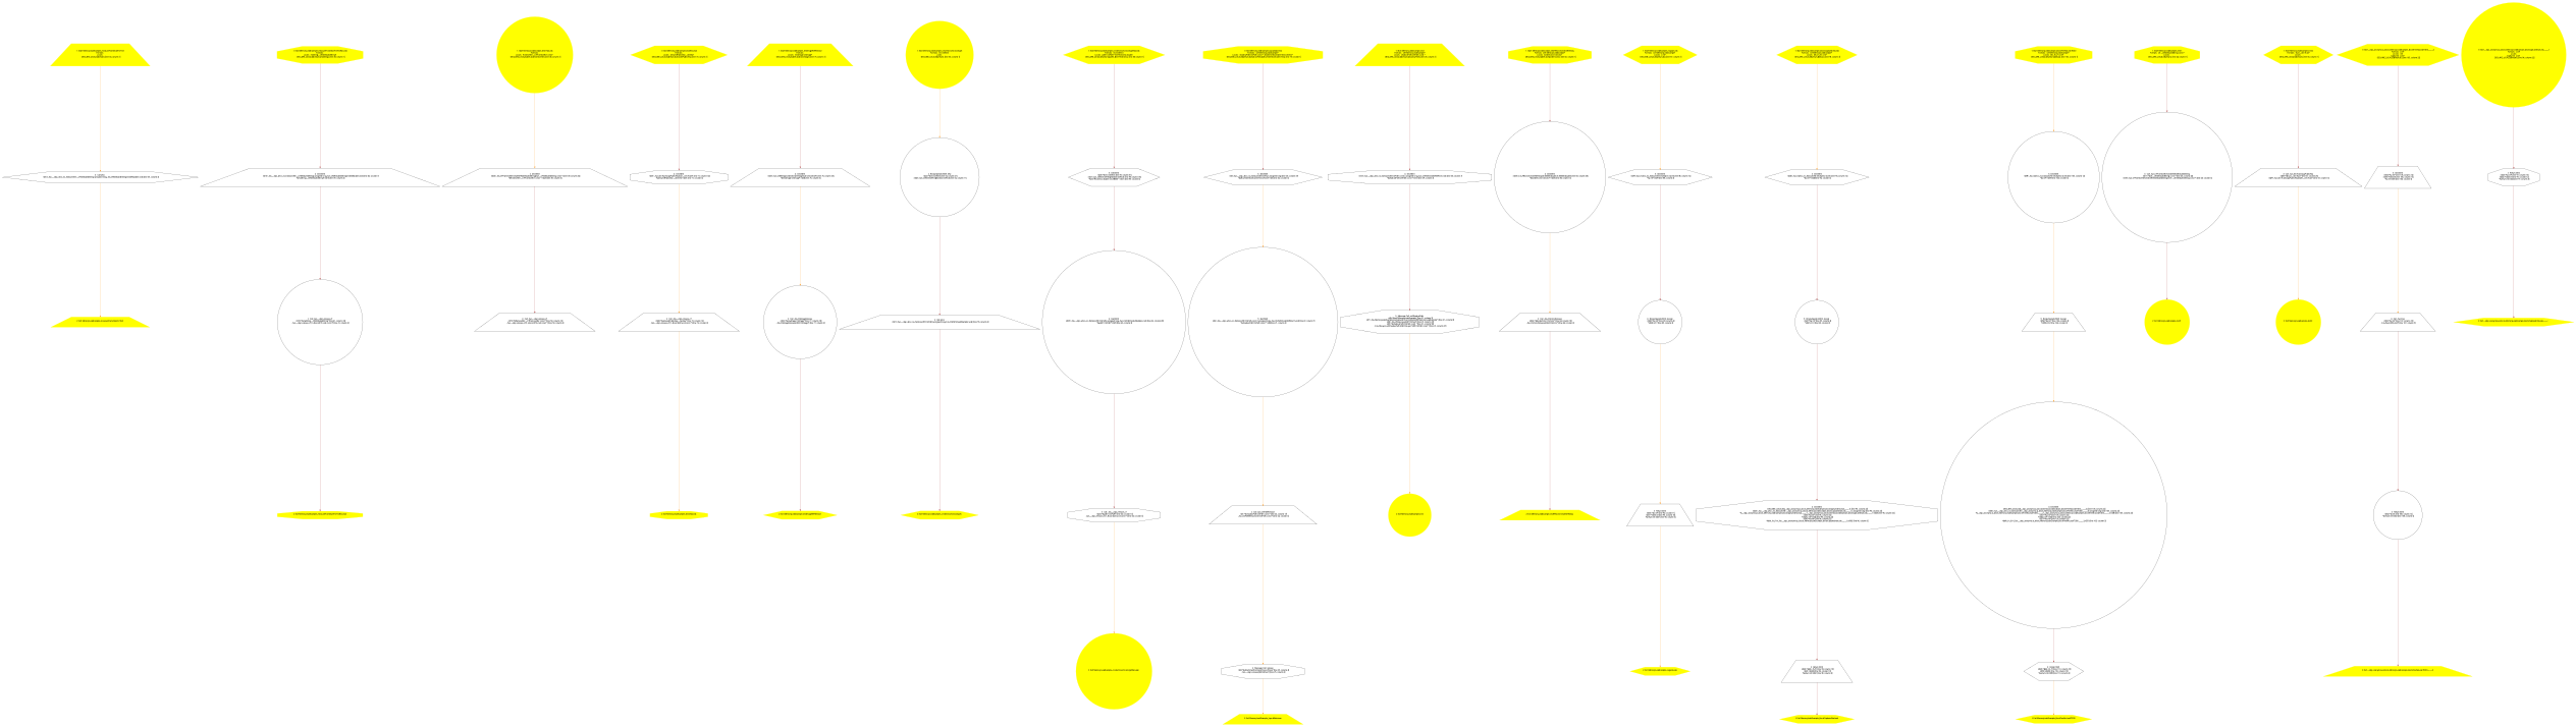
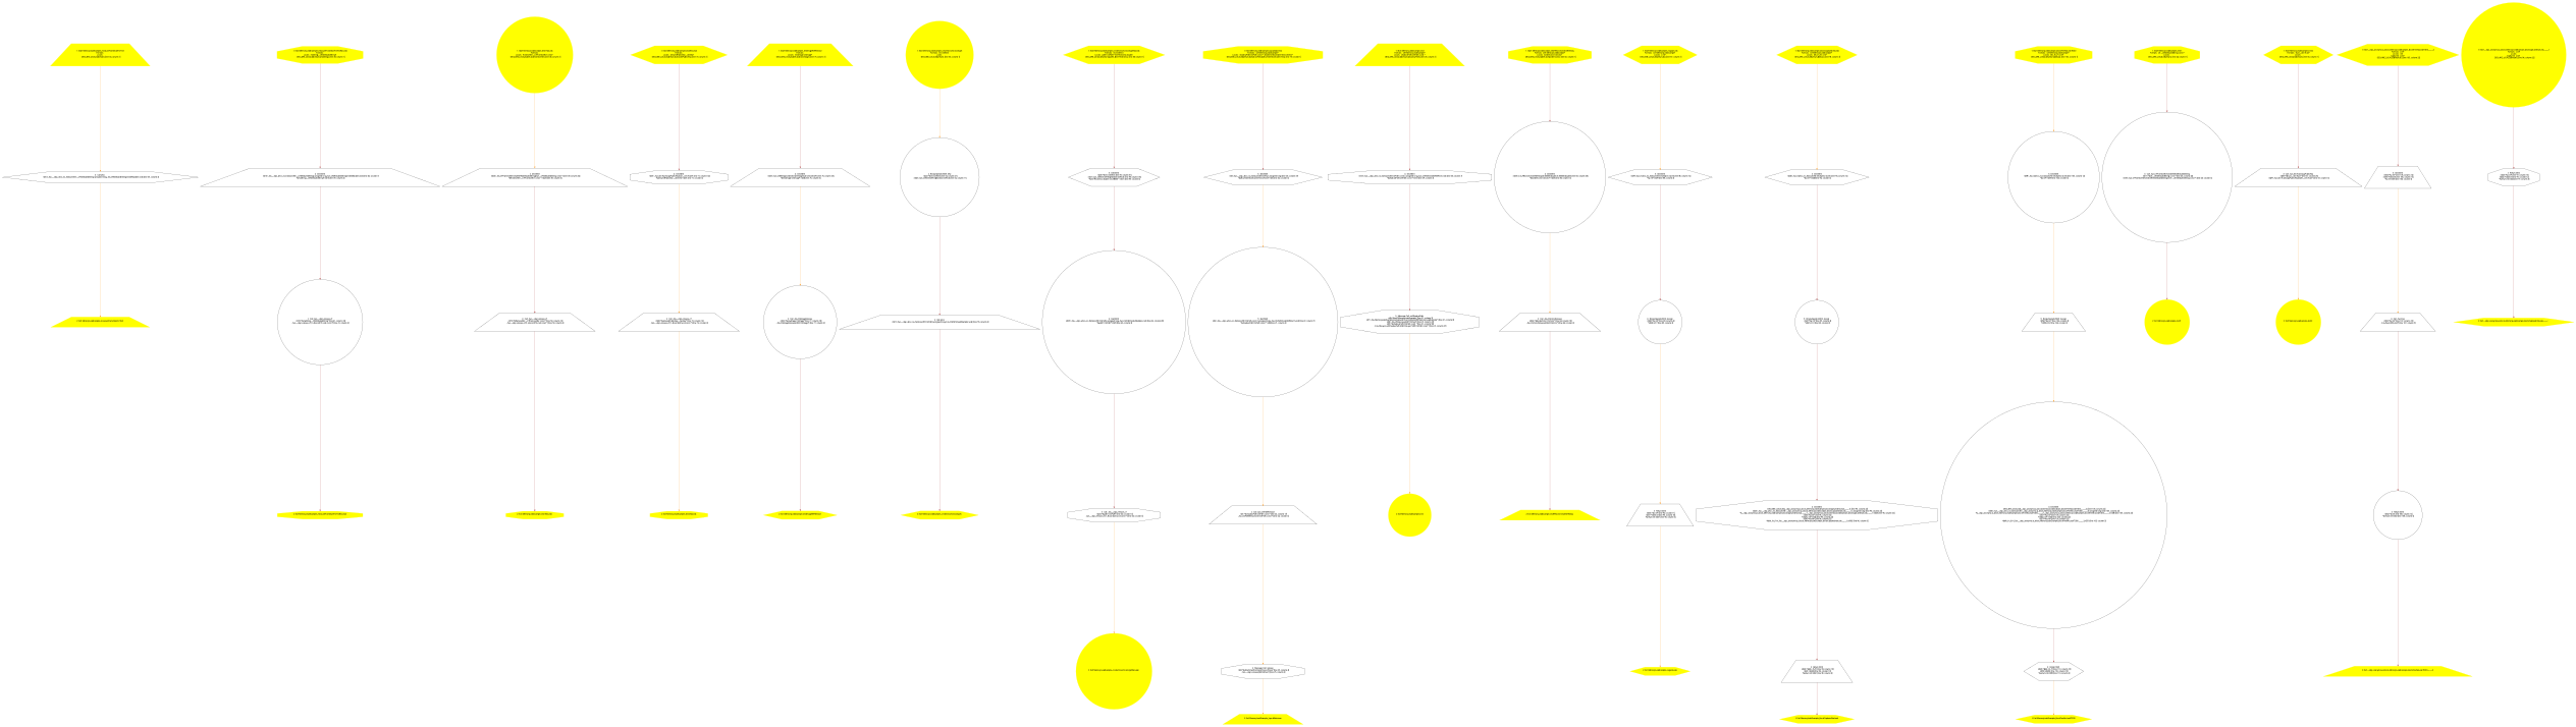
  digraph {
    fontname=Roboto
    node [fontname=Roboto shape=trapezium]
    edge [color=brown fontname=Roboto]
    n1 [color=yellow label="1: Start MemoryLeakExample_measureFrameSizeForText\nFormals: \nLocals:  \n   DECLARE_LOCALS(&return); [line 34, column 1]\n " style=filled]
    n2 [label="3:  Call alloc \n   n$14=_fun___objc_alloc_no_fail(sizeof(t=__CFAttributedString):unsigned long,_fun_CFAttributedStringCreateMutable:void) [line 35, column 3]\n " shape=hexagon]
    n3 [color=yellow label="2: Exit MemoryLeakExample_measureFrameSizeForText \n  " style=filled]
    n4 [color=yellow label="1: Start MemoryLeakExample_measureFrameSizeForTextNoLeak\nFormals: \nLocals:  maString:__CFAttributedString* \n   DECLARE_LOCALS(&return,&maString); [line 38, column 1]\n " shape=octagon style=filled]
    n5 [label="4:  DeclStmt \n   n$16=_fun___objc_alloc_no_fail(sizeof(t=__CFAttributedString):unsigned long,_fun_CFAttributedStringCreateMutable:void) [line 40, column 7]\n  *&maString:__CFAttributedString*=n$16 [line 39, column 3]\n "]
    n6 [label="3:  Call _fun___objc_release_cf \n   n$15=*&maString:__CFAttributedString* [line 41, column 13]\n  _fun___objc_release_cf(1:_Bool,n$15:void const *) [line 41, column 3]\n " shape=circle]
    n7 [color=yellow label="2: Exit MemoryLeakExample_measureFrameSizeForTextNoLeak \n  " shape=octagon style=filled]
    n8 [color=yellow label="1: Start MemoryLeakExample_test1NoLeak\nFormals: \nLocals:  framesetter:__CTFramesetter const * \n   DECLARE_LOCALS(&return,&framesetter); [line 48, column 1]\n " shape=circle style=filled]
    n9 [label="4:  DeclStmt \n   n$20=_fun_CTFramesetterCreateWithAttributedString(null:__CFAttributedString const *) [line 49, column 34]\n  *&framesetter:__CTFramesetter const *=n$20 [line 49, column 3]\n "]
    n10 [label="3:  Call _fun___objc_release_cf \n   n$19=*&framesetter:__CTFramesetter const * [line 50, column 13]\n  _fun___objc_release_cf(1:_Bool,n$19:void const *) [line 50, column 3]\n "]
+   n11 [color=yellow label="2: Exit MemoryLeakExample_test1NoLeak \n  " shape=octagon style=filled]
    n12 [color=yellow label="1: Start MemoryLeakExample_test2NoLeak\nFormals: \nLocals:  allowedPublicKey:__SecKey* \n   DECLARE_LOCALS(&return,&allowedPublicKey); [line 70, column 1]\n " shape=hexagon style=filled]
    n13 [label="4:  DeclStmt \n   n$31=_fun_SecTrustCopyPublicKey(null:__SecTrust*) [line 71, column 32]\n  *&allowedPublicKey:__SecKey*=n$31 [line 71, column 3]\n " shape=octagon]
    n14 [label="3:  Call _fun___objc_release_cf \n   n$30=*&allowedPublicKey:__SecKey* [line 72, column 13]\n  _fun___objc_release_cf(1:_Bool,n$30:void const *) [line 72, column 3]\n "]
    n15 [color=yellow label="2: Exit MemoryLeakExample_test2NoLeak \n  " shape=octagon style=filled]
    n16 [color=yellow label="1: Start MemoryLeakExample_testImageRefRelease\nFormals: \nLocals:  newImage:CGImage* \n   DECLARE_LOCALS(&return,&newImage); [line 75, column 1]\n " style=filled]
    n17 [label="4:  DeclStmt \n   n$33=_fun_CGBitmapContextCreateImage(null:CGContext*) [line 76, column 25]\n  *&newImage:CGImage*=n$33 [line 76, column 3]\n "]
    n18 [label="3:  Call _fun_CGImageRelease \n   n$32=*&newImage:CGImage* [line 77, column 18]\n  _fun_CGImageRelease(n$32:CGImage*) [line 77, column 3]\n " shape=circle]
    n19 [color=yellow label="2: Exit MemoryLeakExample_testImageRefRelease \n  " shape=hexagon style=filled]
    n20 [color=yellow label="1: Start MemoryLeakExample_createCloseCrossGlyph:\nFormals:  rect:CGRect\nLocals:  \n   DECLARE_LOCALS(&return); [line 53, column 1]\n " shape=circle style=filled]
    n21 [label="4:  BinaryOperatorStmt: Mul \n   n$22=*&rect:CGRect [line 54, column 27]\n  n$23=_fun_CGRectGetHeight(n$22:CGRect) [line 54, column 11]\n " shape=circle]
    n22 [label="3:  Call alloc \n   n$21=_fun___objc_alloc_no_fail(sizeof(t=CGPath):unsigned long,_fun_CGPathCreateMutable:void) [line 55, column 3]\n "]
    n23 [color=yellow label="2: Exit MemoryLeakExample_createCloseCrossGlyph: \n  " shape=hexagon style=filled]
    n24 [color=yellow label="1: Start MemoryLeakExample_createCloseCrossGlyphNoLeak:\nFormals:  rect:CGRect\nLocals:  path1:CGPath* lineThickness:double \n   DECLARE_LOCALS(&return,&path1,&lineThickness); [line 58, column 1]\n " shape=hexagon style=filled]
    n25 [label="5:  DeclStmt \n   n$26=*&rect:CGRect [line 59, column 51]\n  n$27=_fun_CGRectGetHeight(n$26:CGRect) [line 59, column 35]\n  *&lineThickness:double=(0.200000 * n$27) [line 59, column 3]\n " shape=hexagon]
    n26 [label="4:  DeclStmt \n   n$25=_fun___objc_alloc_no_fail(sizeof(t=CGPath):unsigned long,_fun_CGPathCreateMutable:void) [line 62, column 28]\n  *&path1:CGPath*=n$25 [line 62, column 3]\n " shape=circle]
    n27 [label="3:  Call _fun___objc_release_cf \n   n$24=*&path1:CGPath* [line 63, column 13]\n  _fun___objc_release_cf(1:_Bool,n$24:void const *) [line 63, column 3]\n " shape=octagon]
    n28 [color=yellow label="2: Exit MemoryLeakExample_createCloseCrossGlyphNoLeak: \n  " shape=circle style=filled]
    n29 [color=yellow label="1: Start MemoryLeakExample_layoutSubviews\nFormals:  self:MemoryLeakExample*\nLocals:  shadowPath:CGPath const * attachmentContainerView:UIView* \n   DECLARE_LOCALS(&return,&shadowPath,&attachmentContainerView); [line 19, column 1]\n " shape=octagon style=filled]
    n30 [label="6:  DeclStmt \n   n$5=_fun___objc_alloc_no_fail(sizeof(t=UIView):unsigned long) [line 20, column 37]\n  *&attachmentContainerView:UIView*=n$5 [line 20, column 3]\n " shape=hexagon]
    n31 [label="5:  DeclStmt \n   n$4=_fun___objc_alloc_no_fail(sizeof(t=CGPath const ):unsigned long,_fun_CGPathCreateWithRect:void) [line 22, column 7]\n  *&shadowPath:CGPath const *=n$4 [line 21, column 3]\n " shape=circle]
    n32 [label="4:  Call _fun_CGPathRelease \n   n$1=*&shadowPath:CGPath const * [line 24, column 17]\n  _fun_CGPathRelease(n$1:CGPath const *) [line 24, column 3]\n "]
    n33 [color=yellow label="2: Exit MemoryLeakExample_layoutSubviews \n  " style=filled]
    n34 [label="3:  Message Call: release \n   n$0=*&attachmentContainerView:UIView* [line 25, column 4]\n  _fun___objc_release(n$0:UIView*) [line 25, column 3]\n " shape=octagon]
    n35 [color=yellow label="1: Start MemoryLeakExample_test\nFormals:  self:MemoryLeakExample*\nLocals:  shadowPath:CGPath const * \n   DECLARE_LOCALS(&return,&shadowPath); [line 28, column 1]\n " style=filled]
    n36 [label="4:  DeclStmt \n   n$13=_fun___objc_alloc_no_fail(sizeof(t=CGPath const ):unsigned long,_fun_CGPathCreateWithRect:void) [line 30, column 7]\n  *&shadowPath:CGPath const *=n$13 [line 29, column 3]\n " shape=octagon]
    n37 [label="3:  Message Call: setShadowPath: \n   n$6=*&self:MemoryLeakExample* [line 31, column 3]\n  n$7=_fun_MemoryLeakExample_backgroundCoveringView(n$6:MemoryLeakExample*) [line 31, column 8]\n  n$8=_fun_UIView_layer(n$7:UIView*) [line 31, column 31]\n  n$9=*&shadowPath:CGPath const * [line 31, column 50]\n  _fun_CALayer_setShadowPath:(n$8:CALayer*,n$9:CGPath const *) [line 31, column 37]\n " shape=octagon]
    n38 [color=yellow label="2: Exit MemoryLeakExample_test \n  " shape=circle style=filled]
    n39 [color=yellow label="1: Start MemoryLeakExample_testFBColorCreateWithGray\nFormals:  self:MemoryLeakExample*\nLocals:  borderColor:CGColor* \n   DECLARE_LOCALS(&return,&borderColor); [line 82, column 1]\n " shape=octagon style=filled]
    n40 [label="4:  DeclStmt \n   n$35=_fun_FBColorCreateWithGray(0.000000:double,0.300000:double) [line 83, column 28]\n  *&borderColor:CGColor*=n$35 [line 83, column 3]\n " shape=circle]
    n41 [label="3:  Call _fun_CGColorRelease \n   n$34=*&borderColor:CGColor* [line 84, column 18]\n  _fun_CGColorRelease(n$34:CGColor*) [line 84, column 3]\n "]
    n42 [color=yellow label="2: Exit MemoryLeakExample_testFBColorCreateWithGray \n  " style=filled]
    n43 [color=yellow label="1: Start MemoryLeakExample_regularLeak\nFormals:  self:MemoryLeakExample*\nLocals:  x:int* \n   DECLARE_LOCALS(&return,&x); [line 87, column 1]\n " shape=hexagon style=filled]
    n44 [label="5:  DeclStmt \n   n$39=_fun_malloc_no_fail(sizeof(t=int;nbytes=4):int) [line 88, column 12]\n  *&x:int*=n$39 [line 88, column 3]\n " shape=hexagon]
    n45 [label="4:  BinaryOperatorStmt: Assign \n   n$38=*&x:int* [line 89, column 4]\n  *n$38:int=7 [line 89, column 3]\n " shape=circle]
    n46 [label="3:  Return Stmt \n   n$36=*&x:int* [line 90, column 11]\n  n$37=*n$36:int [line 90, column 10]\n  *&return:int=n$37 [line 90, column 3]\n "]
    n47 [color=yellow label="2: Exit MemoryLeakExample_regularLeak \n  " shape=hexagon style=filled]
    n48 [color=yellow label="1: Start MemoryLeakExample_blockCapturedVarLeak\nFormals:  self:MemoryLeakExample*\nLocals:  blk:_fn_(*) x:int* \n   DECLARE_LOCALS(&return,&blk,&x); [line 93, column 1]\n " shape=hexagon style=filled]
    n49 [label="6:  DeclStmt \n   n$48=_fun_malloc_no_fail(sizeof(t=int;nbytes=4):int) [line 94, column 12]\n  *&x:int*=n$48 [line 94, column 3]\n " shape=hexagon]
    n50 [label="5:  BinaryOperatorStmt: Assign \n   n$47=*&x:int* [line 95, column 4]\n  *n$47:int=2 [line 95, column 3]\n " shape=circle]
    n51 [label="4:  DeclStmt \n   DECLARE_LOCALS(&__objc_anonymous_block_MemoryLeakExample_blockCapturedVarLeak______1); [line 96, column 22]\n  n$45=_fun___objc_alloc_no_fail(sizeof(t=__objc_anonymous_block_MemoryLeakExample_blockCapturedVarLeak______1):unsigned long) [line 96, column 22]\n  *&__objc_anonymous_block_MemoryLeakExample_blockCapturedVarLeak______1:__objc_anonymous_block_MemoryLeakExample_blockCapturedVarLeak______1=n$45 [line 96, column 22]\n  n$46=*&x:int* [line 96, column 22]\n  *n$45.x:int*=n$46 [line 96, column 22]\n  n$42=*&x:int* [line 96, column 22]\n  *&blk:_fn_(*)=(_fun___objc_anonymous_block_MemoryLeakExample_blockCapturedVarLeak______1,n$42) [line 96, column 3]\n " shape=octagon]
    n52 [color=yellow label="2: Exit MemoryLeakExample_blockCapturedVarLeak \n  " shape=hexagon style=filled]
    n53 [label="3:  Return Stmt \n   n$40=*&blk:_fn_(*) [line 99, column 10]\n  n$41=n$40() [line 99, column 10]\n  *&return:int=n$41 [line 99, column 3]\n "]
    n54 [color=yellow label="1: Start MemoryLeakExample_blockFreeNoLeakTODO\nFormals:  self:MemoryLeakExample*\nLocals:  blk:_fn_(*) x:int* \n   DECLARE_LOCALS(&return,&blk,&x); [line 102, column 1]\n " shape=octagon style=filled]
    n55 [label="6:  DeclStmt \n   n$59=_fun_malloc_no_fail(sizeof(t=int;nbytes=4):int) [line 103, column 12]\n  *&x:int*=n$59 [line 103, column 3]\n " shape=circle]
    n56 [label="5:  BinaryOperatorStmt: Assign \n   n$58=*&x:int* [line 104, column 4]\n  *n$58:int=2 [line 104, column 3]\n "]
    n57 [label="4:  DeclStmt \n   DECLARE_LOCALS(&__objc_anonymous_block_MemoryLeakExample_blockFreeNoLeakTODO______2); [line 105, column 22]\n  n$56=_fun___objc_alloc_no_fail(sizeof(t=__objc_anonymous_block_MemoryLeakExample_blockFreeNoLeakTODO______2):unsigned long) [line 105, column 22]\n  *&__objc_anonymous_block_MemoryLeakExample_blockFreeNoLeakTODO______2:__objc_anonymous_block_MemoryLeakExample_blockFreeNoLeakTODO______2=n$56 [line 105, column 22]\n  n$57=*&x:int* [line 105, column 22]\n  *n$56.x:int*=n$57 [line 105, column 22]\n  n$51=*&x:int* [line 105, column 22]\n  *&blk:_fn_(*)=(_fun___objc_anonymous_block_MemoryLeakExample_blockFreeNoLeakTODO______2,n$51) [line 105, column 3]\n " shape=circle]
    n58 [color=yellow label="2: Exit MemoryLeakExample_blockFreeNoLeakTODO \n  " shape=hexagon style=filled]
    n59 [label="3:  Return Stmt \n   n$49=*&blk:_fn_(*) [line 110, column 10]\n  n$50=n$49() [line 110, column 10]\n  *&return:int=n$50 [line 110, column 3]\n " shape=hexagon]
    n60 [color=yellow label="1: Start MemoryLeakExample_test1:\nFormals:  str:__CFAttributedString const *\nLocals:  \n   DECLARE_LOCALS(&return); [line 44, column 1]\n " shape=octagon style=filled]
    n61 [label="3:  Call _fun_CTFramesetterCreateWithAttributedString \n   n$17=*&str:__CFAttributedString const * [line 45, column 43]\n  n$18=_fun_CTFramesetterCreateWithAttributedString(n$17:__CFAttributedString const *) [line 45, column 3]\n " shape=circle]
    n62 [color=yellow label="2: Exit MemoryLeakExample_test1: \n  " shape=circle style=filled]
    n63 [color=yellow label="1: Start MemoryLeakExample_test2:\nFormals:  trust:__SecTrust*\nLocals:  \n   DECLARE_LOCALS(&return); [line 66, column 1]\n " shape=hexagon style=filled]
    n64 [label="3:  Call _fun_SecTrustCopyPublicKey \n   n$28=*&trust:__SecTrust* [line 67, column 25]\n  n$29=_fun_SecTrustCopyPublicKey(n$28:__SecTrust*) [line 67, column 3]\n "]
    n65 [color=yellow label="2: Exit MemoryLeakExample_test2: \n  " shape=circle style=filled]
    n66 [color=yellow label="1: Start __objc_anonymous_block_MemoryLeakExample_blockFreeNoLeakTODO______2\nFormals:  x:int*\nLocals:  i:int\nCaptured:  x:int* \n   DECLARE_LOCALS(&return,&i); [line 105, column 22]\n " shape=hexagon style=filled]
    n67 [label="5:  DeclStmt \n   n$54=*&x:int* [line 106, column 14]\n  n$55=*n$54:int [line 106, column 13]\n  *&i:int=n$55 [line 106, column 5]\n "]
    n68 [label="4:  Call _fun_free \n   n$53=*&x:int* [line 107, column 10]\n  _fun_free(n$53:void*) [line 107, column 5]\n "]
    n69 [label="3:  Return Stmt \n   n$52=*&i:int [line 108, column 12]\n  *&return:int=n$52 [line 108, column 5]\n " shape=circle]
    n70 [color=yellow label="2: Exit __objc_anonymous_block_MemoryLeakExample_blockFreeNoLeakTODO______2 \n  " style=filled]
    n71 [color=yellow label="1: Start __objc_anonymous_block_MemoryLeakExample_blockCapturedVarLeak______1\nFormals:  x:int*\nLocals: \nCaptured:  x:int* \n   DECLARE_LOCALS(&return); [line 96, column 22]\n " shape=circle style=filled]
    n72 [label="3:  Return Stmt \n   n$43=*&x:int* [line 97, column 13]\n  n$44=*n$43:int [line 97, column 12]\n  *&return:int=n$44 [line 97, column 5]\n " shape=octagon]
    n73 [color=yellow label="2: Exit __objc_anonymous_block_MemoryLeakExample_blockCapturedVarLeak______1 \n  " shape=hexagon style=filled]
    n1 -> n2 [color=darkorange]
    n2 -> n3 [color=darkorange]
    n4 -> n5
    n5 -> n6
    n6 -> n7
    n8 -> n9 [color=darkorange]
    n9 -> n10
+   n10 -> n11
    n12 -> n13
    n13 -> n14 [color=darkorange]
    n14 -> n15 [color=darkorange]
    n16 -> n17
    n17 -> n18 [color=darkorange]
    n18 -> n19
    n20 -> n21 [color=darkorange]
    n21 -> n22
    n22 -> n23
    n24 -> n25
    n25 -> n26
    n26 -> n27
    n27 -> n28 [color=darkorange]
    n29 -> n30
    n30 -> n31 [color=darkorange]
    n31 -> n32 [color=darkorange]
    n32 -> n34 [color=darkorange]
    n34 -> n33 [color=darkorange]
    n35 -> n36
    n36 -> n37
    n37 -> n38 [color=darkorange]
    n39 -> n40
    n40 -> n41 [color=darkorange]
    n41 -> n42
    n43 -> n44 [color=darkorange]
    n44 -> n45
    n45 -> n46 [color=darkorange]
    n46 -> n47 [color=darkorange]
    n48 -> n49 [color=darkorange]
    n49 -> n50
    n50 -> n51
    n51 -> n53
    n53 -> n52
    n54 -> n55 [color=darkorange]
    n55 -> n56 [color=darkorange]
    n56 -> n57 [color=darkorange]
    n57 -> n59
    n59 -> n58 [color=darkorange]
    n60 -> n61
    n61 -> n62
    n63 -> n64
    n64 -> n65 [color=darkorange]
    n66 -> n67
    n67 -> n68 [color=darkorange]
    n68 -> n69
    n69 -> n70
    n71 -> n72
    n72 -> n73
  }
